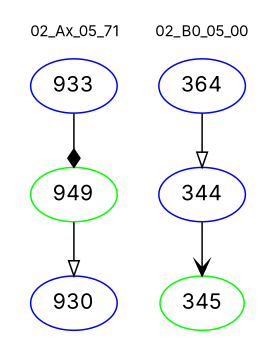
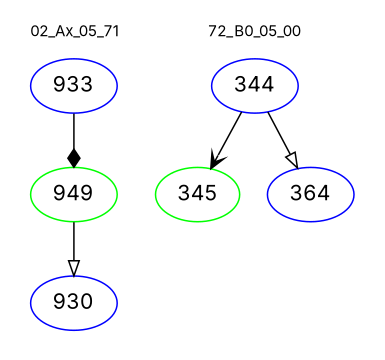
  digraph {
    fontname=Inter
    node [color=blue fontname=Inter]
    edge [arrowhead=onormal color=black fontname=Inter]
    n1 [label=933]
    n2 [label=930]
    n3 [color=green label=949]
    n4 [label=344]
    n5 [color=green label=345]
    n6 [label=364]
    subgraph cluster_1 {
      color=white
      fontsize=10
      label="02_Ax_05_71"
      n1
      n2
      n3
    }
    subgraph cluster_2 {
      color=white
      fontsize=10
-     label="02_B0_05_00"
+     label="72_B0_05_00"
      n4
      n5
      n6
    }
    n1 -> n3 [arrowhead=diamond]
    n3 -> n2
    n4 -> n5 [arrowhead=vee]
-   n6 -> n4
+   n4 -> n6
  }
